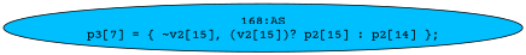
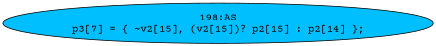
  strict digraph {
    fontname="Courier Prime"
-   n1 [ast="<pyverilog.vparser.ast.Assign object at 0x7fee230107d0>" def_var="['p3']" fillcolor=deepskyblue label="168:AS\np3[7] = { ~v2[15], (v2[15])? p2[15] : p2[14] };" statements="[]" style=filled typ=Assign use_var="['v2', 'v2', 'p2', 'p2']" fontname="Courier Prime"]
+   n1 [ast="<pyverilog.vparser.ast.Assign object at 0x7fee230107d0>" def_var="['p3']" fillcolor=deepskyblue label="198:AS\np3[7] = { ~v2[15], (v2[15])? p2[15] : p2[14] };" statements="[]" style=filled typ=Assign use_var="['v2', 'v2', 'p2', 'p2']" fontname="Courier Prime"]
  }
